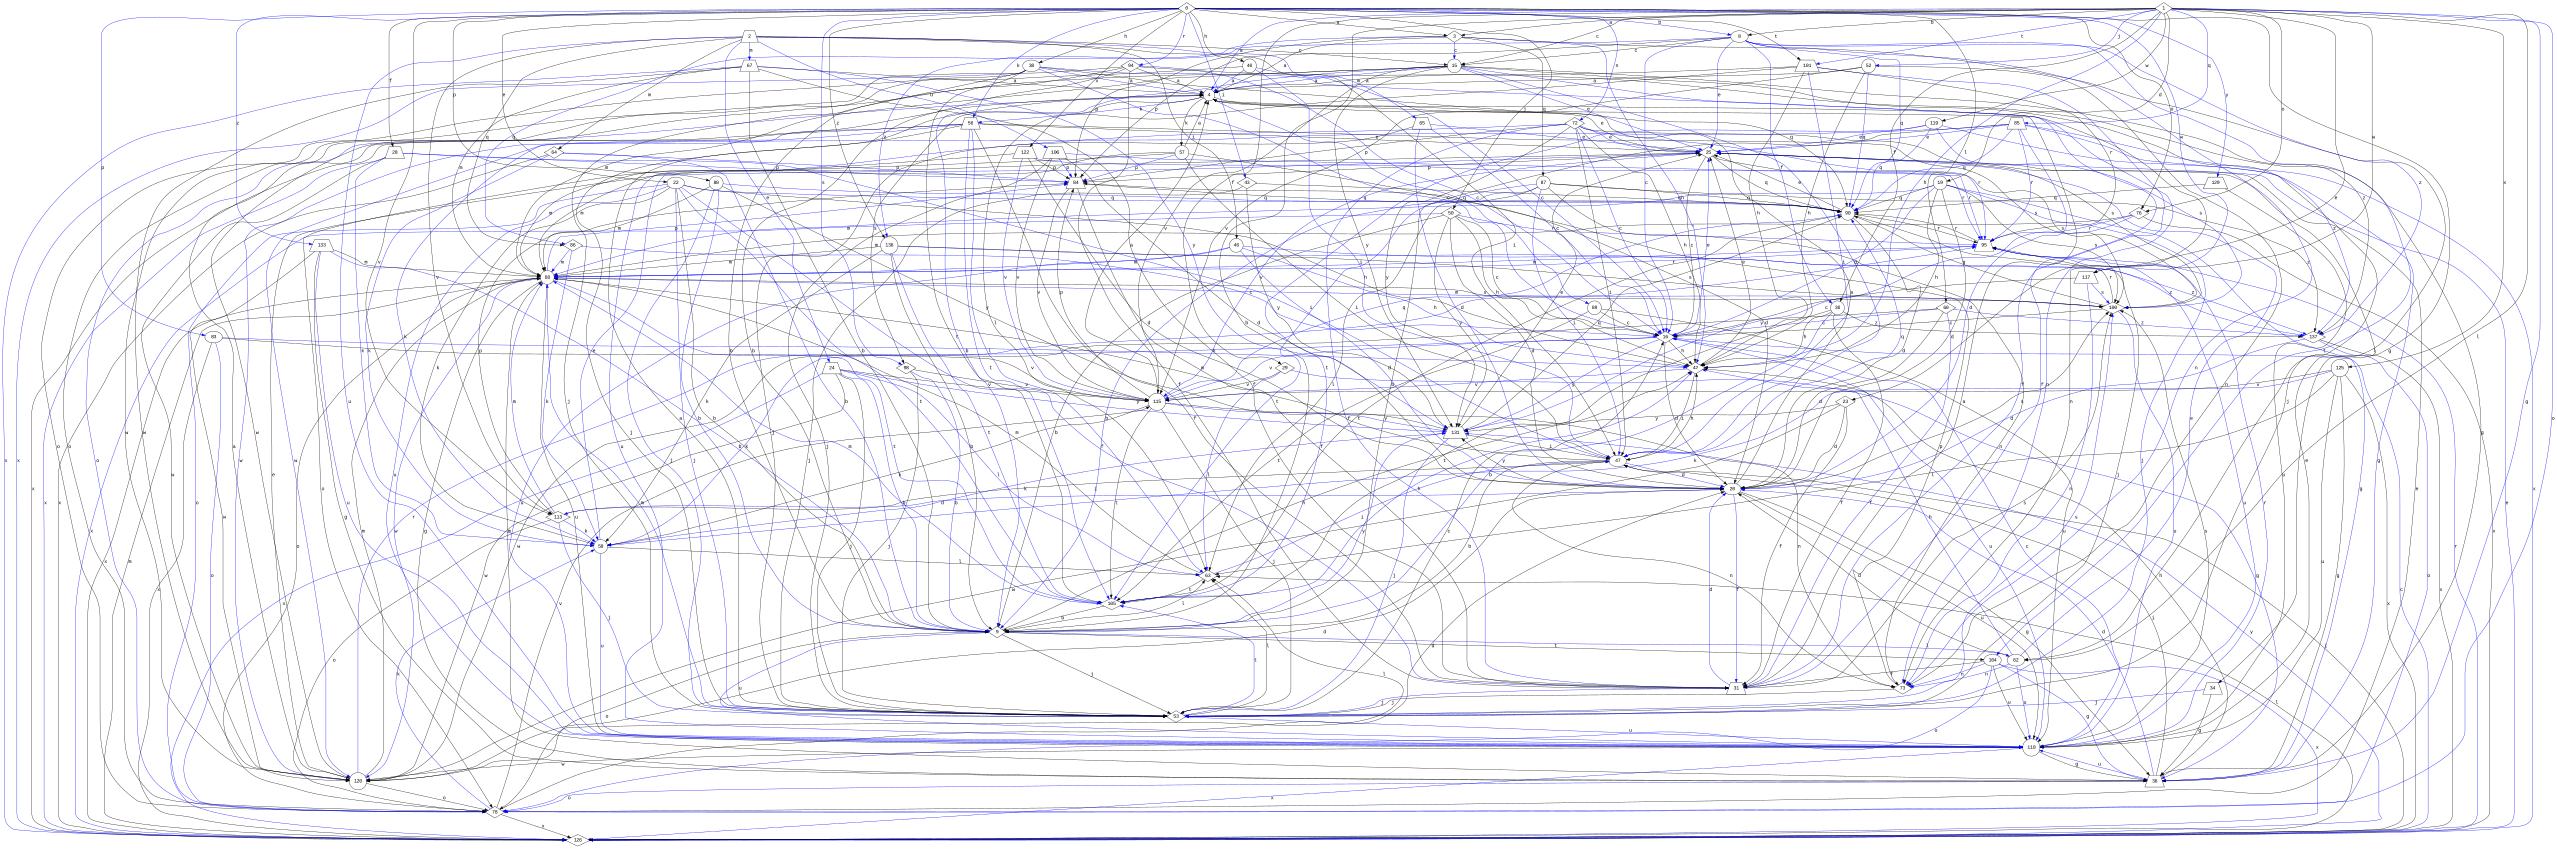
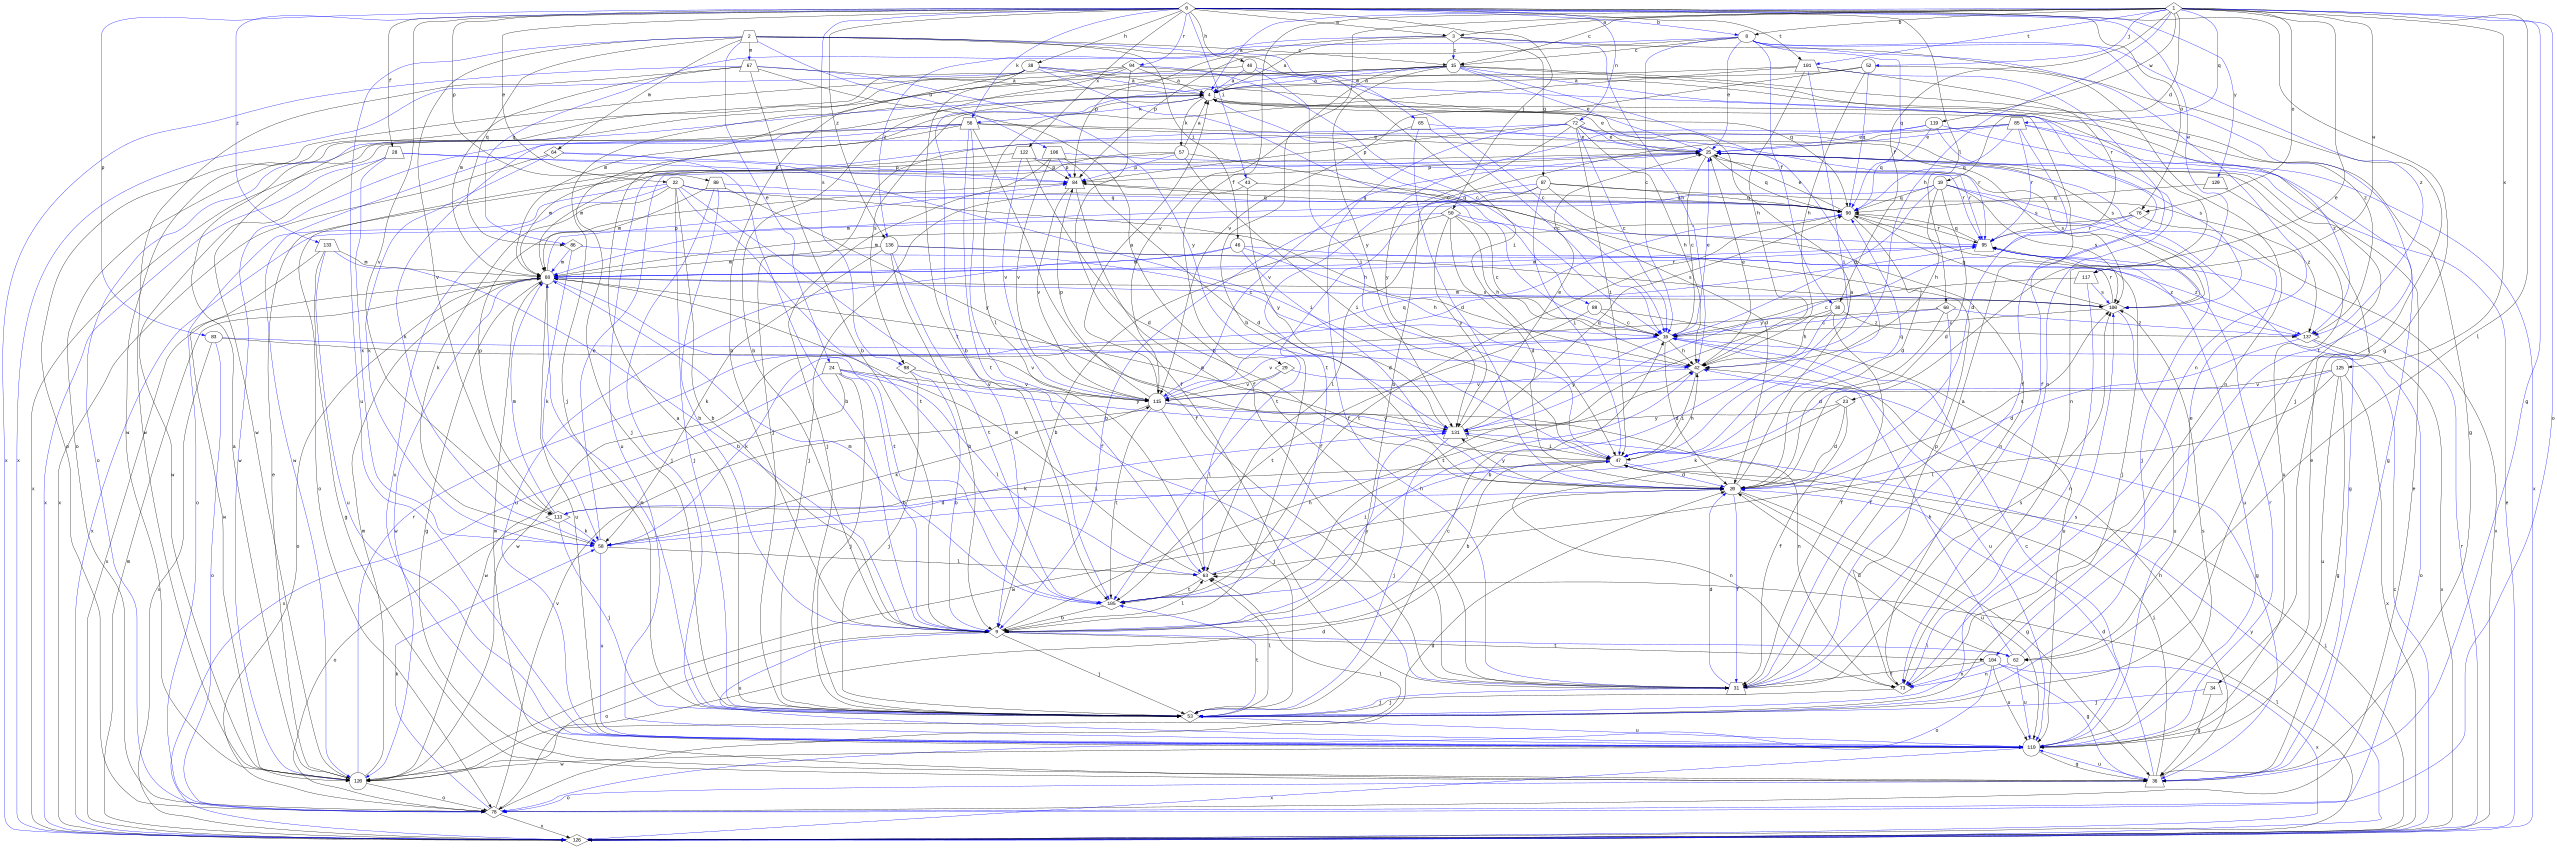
  strict digraph {
    fontname="Liberation Mono"
    node [fontname="Liberation Mono" shape=diamond]
    edge [color=black fontname="Liberation Mono"]
    0
    3
    8 [shape=ellipse]
    22 [shape=ellipse]
    28 [shape=trapezium]
    34 [shape=trapezium]
    38 [shape=ellipse]
    40 [shape=circle]
    43
    50
    56 [shape=trapezium]
    60
    72
    76
-   80 [shape=circle]
+   80 [shape=trapezium]
    83 [shape=ellipse]
    94
    98
    101 [shape=trapezium]
    113
    117 [shape=trapezium]
    122 [shape=trapezium]
    129 [shape=trapezium]
    133 [shape=trapezium]
    136 [shape=circle]
    4 [shape=circle]
    15 [shape=circle]
    42
    62 [shape=ellipse]
    86
    84 [shape=trapezium]
    87 [shape=circle]
    30 [shape=circle]
    25
    73
    16
    90 [shape=circle]
    104 [shape=ellipse]
    137
    9
    78
    110 [shape=circle]
    53
    31 [shape=trapezium]
    58 [shape=circle]
    105
    47 [shape=ellipse]
    120 [shape=circle]
    126
    36 [shape=trapezium]
    131 [shape=trapezium]
    20 [shape=ellipse]
    95 [shape=trapezium]
    63
    100
    68 [shape=circle]
    115 [shape=circle]
    1
    19 [shape=circle]
    23
    29
    52 [shape=circle]
    85 [shape=trapezium]
    119 [shape=ellipse]
    125 [shape=circle]
    57 [shape=circle]
    89 [shape=circle]
    2 [shape=trapezium]
    24 [shape=trapezium]
    46 [shape=circle]
    64
    65 [shape=trapezium]
    67 [shape=trapezium]
    106 [shape=trapezium]
    0 -> 3 [label=a]
    0 -> 8 [color=blue label=b]
    0 -> 22 [label=e]
    0 -> 28 [label=f]
    0 -> 34 [label=g]
    0 -> 38 [label=h]
    0 -> 40 [label=h]
    0 -> 43 [color=blue label=i]
    0 -> 50 [label=j]
    0 -> 56 [color=blue label=k]
    0 -> 60 [label=l]
    0 -> 72 [color=blue label=n]
    0 -> 76 [label=o]
    0 -> 80 [label=p]
    0 -> 83 [color=blue label=p]
    0 -> 94 [color=blue label=r]
    0 -> 98 [color=blue label=s]
    0 -> 101 [label=t]
    0 -> 113 [label=v]
    0 -> 117 [color=blue label=w]
    0 -> 122 [label=x]
    0 -> 129 [color=blue label=y]
    0 -> 133 [color=blue label=z]
    0 -> 136 [label=z]
    3 -> 4 [label=a]
    3 -> 15 [color=blue label=c]
    3 -> 42 [color=blue label=h]
    3 -> 62 [label=l]
    3 -> 86 [color=blue label=q]
    3 -> 84 [label=p]
    3 -> 87 [label=q]
    8 -> 136 [color=blue label=z]
    8 -> 15 [label=c]
    8 -> 84 [label=p]
    8 -> 30 [color=blue label=f]
    8 -> 25 [color=blue label=e]
    8 -> 73 [color=blue label=n]
    8 -> 16 [color=blue label=c]
    8 -> 90 [color=blue label=q]
    8 -> 104 [color=blue label=t]
    8 -> 137 [color=blue label=z]
    22 -> 42 [label=h]
    22 -> 90 [color=blue label=q]
    22 -> 9 [label=b]
    22 -> 78 [color=blue label=o]
    22 -> 110 [color=blue label=u]
    22 -> 53 [color=blue label=j]
    22 -> 31 [color=blue label=f]
    22 -> 58 [label=k]
    22 -> 105 [color=blue label=t]
    28 -> 84 [color=blue label=p]
    28 -> 58 [color=blue label=k]
    28 -> 47 [color=blue label=i]
    28 -> 120 [label=w]
    28 -> 126 [color=blue label=x]
    34 -> 53 [color=blue label=j]
    34 -> 36 [label=g]
    38 -> 4 [color=blue label=a]
    38 -> 73 [color=blue label=n]
    38 -> 16 [color=blue label=c]
    38 -> 90 [label=q]
    38 -> 9 [label=b]
    38 -> 78 [label=o]
    38 -> 105 [label=t]
    38 -> 126 [color=blue label=x]
    40 -> 4 [color=blue label=a]
    40 -> 16 [color=blue label=c]
    40 -> 78 [label=o]
    40 -> 47 [color=blue label=i]
    43 -> 90 [label=q]
    43 -> 53 [label=j]
    43 -> 131 [label=y]
    50 -> 42 [label=h]
    50 -> 16 [label=c]
    50 -> 9 [label=b]
    50 -> 126 [color=blue label=x]
    50 -> 131 [label=y]
    50 -> 20 [label=d]
    50 -> 95 [color=blue label=r]
    56 -> 25 [label=e]
    56 -> 53 [label=j]
    56 -> 31 [label=f]
    56 -> 58 [color=blue label=k]
    56 -> 105 [color=blue label=t]
    56 -> 120 [color=blue label=w]
    56 -> 126 [label=x]
    56 -> 63 [color=blue label=l]
    56 -> 100 [label=s]
    60 -> 16 [color=blue label=c]
    60 -> 137 [color=blue label=z]
    60 -> 31 [color=blue label=f]
    60 -> 120 [label=w]
    60 -> 20 [label=d]
    72 -> 42 [label=h]
    72 -> 84 [label=p]
    72 -> 25 [color=blue label=e]
    72 -> 16 [color=blue label=c]
    72 -> 110 [color=blue label=u]
    72 -> 31 [color=blue label=f]
    72 -> 47 [label=i]
    72 -> 131 [label=y]
    72 -> 95 [color=blue label=r]
    72 -> 100 [label=s]
    76 -> 126 [label=x]
    76 -> 131 [color=blue label=y]
    76 -> 95 [color=blue label=r]
    76 -> 68 [label=m]
    80 -> 90 [color=blue label=q]
    80 -> 9 [color=blue label=b]
    80 -> 53 [color=blue label=j]
    80 -> 131 [label=y]
    80 -> 68 [label=m]
    83 -> 42 [color=blue label=h]
    83 -> 78 [color=blue label=o]
    83 -> 126 [label=x]
    83 -> 115 [label=v]
    94 -> 4 [label=a]
    94 -> 16 [color=blue label=c]
    94 -> 137 [label=z]
    94 -> 9 [label=b]
    94 -> 53 [label=j]
    94 -> 31 [label=f]
    94 -> 120 [label=w]
    98 -> 9 [color=blue label=b]
    98 -> 53 [label=j]
    98 -> 115 [label=v]
    101 -> 4 [label=a]
    101 -> 42 [label=h]
    101 -> 31 [color=blue label=f]
    101 -> 47 [color=blue label=i]
    101 -> 95 [label=r]
    101 -> 63 [label=l]
    113 -> 84 [label=p]
    113 -> 78 [label=o]
    113 -> 53 [color=blue label=j]
    113 -> 58 [color=blue label=k]
    113 -> 47 [label=i]
    113 -> 68 [color=blue label=m]
    117 -> 73 [color=blue label=n]
    117 -> 16 [label=c]
    117 -> 100 [color=blue label=s]
    122 -> 84 [label=p]
    122 -> 20 [label=d]
    122 -> 95 [color=blue label=r]
    122 -> 68 [label=m]
    122 -> 115 [color=blue label=v]
    129 -> 90 [label=q]
    129 -> 110 [label=u]
    133 -> 9 [color=blue label=b]
    133 -> 110 [color=blue label=u]
    133 -> 120 [label=w]
    133 -> 36 [label=g]
    133 -> 68 [label=m]
    136 -> 137 [color=blue label=z]
    136 -> 9 [label=b]
    136 -> 58 [label=k]
    136 -> 105 [color=blue label=t]
    136 -> 100 [label=s]
    136 -> 68 [label=m]
    4 -> 56 [color=blue label=k]
    4 -> 98 [label=s]
    4 -> 25 [label=e]
    4 -> 73 [label=n]
    4 -> 78 [color=blue label=o]
    4 -> 57 [label=k]
    4 -> 89 [color=blue label=q]
    15 -> 4 [color=blue label=a]
    15 -> 25 [color=blue label=e]
    15 -> 9 [color=blue label=b]
    15 -> 53 [label=j]
    15 -> 31 [color=blue label=f]
    15 -> 47 [color=blue label=i]
    15 -> 120 [label=w]
    15 -> 36 [label=g]
    15 -> 131 [label=y]
    15 -> 68 [label=m]
    15 -> 115 [label=v]
    42 -> 25 [label=e]
    42 -> 47 [label=i]
    42 -> 115 [color=blue label=v]
    62 -> 42 [color=blue label=h]
    62 -> 25 [color=blue label=e]
    62 -> 73 [color=blue label=n]
    62 -> 110 [color=blue label=u]
    62 -> 20 [label=d]
    86 -> 16 [color=blue label=c]
    86 -> 58 [color=blue label=k]
    86 -> 68 [color=blue label=m]
    84 -> 90 [label=q]
    84 -> 31 [label=f]
    84 -> 115 [label=v]
    87 -> 73 [label=n]
    87 -> 90 [label=q]
    87 -> 137 [label=z]
    87 -> 9 [color=blue label=b]
    87 -> 105 [color=blue label=t]
    87 -> 47 [color=blue label=i]
    87 -> 63 [label=l]
    30 -> 42 [label=h]
    30 -> 137 [label=z]
    30 -> 9 [color=blue label=b]
    30 -> 31 [label=f]
    30 -> 105 [label=t]
    25 -> 84 [label=p]
    25 -> 16 [label=c]
    25 -> 90 [label=q]
    25 -> 100 [label=s]
    25 -> 115 [color=blue label=v]
    73 -> 84 [label=p]
    73 -> 53 [label=j]
    16 -> 42 [label=h]
    16 -> 25 [color=blue label=e]
    16 -> 110 [color=blue label=u]
    16 -> 58 [color=blue label=k]
    16 -> 131 [color=blue label=y]
    16 -> 20 [label=d]
    16 -> 115 [color=blue label=v]
    90 -> 25 [label=e]
    90 -> 53 [label=j]
    90 -> 105 [label=t]
    90 -> 20 [label=d]
    90 -> 95 [label=r]
    104 -> 73 [color=blue label=n]
    104 -> 78 [color=blue label=o]
    104 -> 110 [label=u]
    104 -> 31 [label=f]
    104 -> 126 [color=blue label=x]
    104 -> 36 [color=blue label=g]
    137 -> 78 [color=blue label=o]
    137 -> 126 [label=x]
    137 -> 20 [color=blue label=d]
    9 -> 42 [label=h]
    9 -> 62 [color=blue label=l]
    9 -> 104 [label=t]
    9 -> 78 [label=o]
    9 -> 110 [color=blue label=u]
    9 -> 53 [label=j]
    9 -> 131 [color=blue label=y]
    9 -> 63 [label=l]
    78 -> 25 [label=e]
    78 -> 58 [color=blue label=k]
    78 -> 126 [label=x]
    78 -> 20 [label=d]
    78 -> 115 [label=v]
    110 -> 25 [label=e]
    110 -> 16 [color=blue label=c]
    110 -> 120 [label=w]
    110 -> 126 [color=blue label=x]
    110 -> 36 [label=g]
    110 -> 95 [color=blue label=r]
    110 -> 100 [label=s]
    53 -> 4 [label=a]
    53 -> 16 [label=c]
    53 -> 110 [color=blue label=u]
    53 -> 105 [color=blue label=t]
    53 -> 63 [label=l]
    53 -> 100 [color=blue label=s]
    53 -> 68 [color=blue label=m]
    31 -> 4 [label=a]
    31 -> 53 [color=blue label=j]
    31 -> 20 [color=blue label=d]
    31 -> 100 [label=s]
    58 -> 25 [color=blue label=e]
    58 -> 110 [color=blue label=u]
    58 -> 63 [label=l]
    105 -> 42 [color=blue label=h]
    105 -> 9 [label=b]
    105 -> 68 [color=blue label=m]
    47 -> 42 [label=h]
    47 -> 73 [label=n]
    47 -> 90 [color=blue label=q]
    47 -> 9 [label=b]
    47 -> 20 [color=blue label=d]
    47 -> 68 [label=m]
    120 -> 4 [label=a]
    120 -> 25 [label=e]
    120 -> 78 [label=o]
    120 -> 20 [label=d]
    120 -> 95 [color=blue label=r]
    120 -> 63 [label=l]
    120 -> 68 [label=m]
    126 -> 25 [color=blue label=e]
    126 -> 16 [color=blue label=c]
    126 -> 47 [label=i]
    126 -> 131 [color=blue label=y]
    126 -> 95 [color=blue label=r]
    126 -> 63 [label=l]
    126 -> 68 [label=m]
    36 -> 42 [label=h]
    36 -> 78 [color=blue label=o]
    36 -> 110 [color=blue label=u]
    36 -> 47 [label=i]
    36 -> 20 [color=blue label=d]
    36 -> 68 [label=m]
    131 -> 25 [label=e]
    131 -> 90 [label=q]
    131 -> 53 [color=blue label=j]
    131 -> 58 [color=blue label=k]
    131 -> 47 [label=i]
    20 -> 113 [color=blue label=d]
    20 -> 4 [label=a]
    20 -> 110 [label=u]
    20 -> 31 [color=blue label=f]
    20 -> 36 [label=g]
    20 -> 131 [label=y]
    20 -> 100 [label=s]
-   95 -> 90 [label=r]
+   95 -> 90 [label=q]
    95 -> 110 [color=blue label=u]
    95 -> 68 [color=blue label=m]
    63 -> 105 [label=t]
    63 -> 47 [color=blue label=i]
    63 -> 68 [label=m]
    100 -> 16 [label=c]
    100 -> 90 [label=q]
    100 -> 110 [color=blue label=u]
    100 -> 95 [label=r]
    100 -> 68 [color=blue label=m]
    68 -> 84 [color=blue label=p]
    68 -> 78 [label=o]
    68 -> 110 [label=u]
    68 -> 105 [color=blue label=t]
    68 -> 120 [color=blue label=w]
    68 -> 126 [label=x]
    68 -> 36 [label=g]
    68 -> 95 [color=blue label=r]
    68 -> 100 [label=s]
    115 -> 4 [label=a]
    115 -> 84 [label=p]
    115 -> 73 [label=n]
    115 -> 90 [color=blue label=q]
    115 -> 53 [label=j]
    115 -> 58 [label=k]
    115 -> 105 [label=t]
    115 -> 131 [color=blue label=y]
    1 -> 3 [label=a]
    1 -> 8 [label=b]
    1 -> 76 [label=o]
    1 -> 101 [color=blue label=t]
    1 -> 117 [label=w]
    1 -> 4 [color=blue label=a]
    1 -> 15 [label=c]
    1 -> 42 [color=blue label=h]
    1 -> 62 [label=l]
    1 -> 30 [label=f]
    1 -> 9 [label=b]
    1 -> 78 [color=blue label=o]
    1 -> 36 [color=blue label=g]
    1 -> 19 [label=d]
    1 -> 23 [label=e]
    1 -> 29 [label=f]
    1 -> 52 [color=blue label=j]
    1 -> 85 [color=blue label=q]
    1 -> 119 [label=w]
    1 -> 125 [label=x]
    19 -> 42 [label=h]
    19 -> 16 [color=blue label=c]
    19 -> 90 [label=q]
    19 -> 53 [color=blue label=j]
    19 -> 36 [color=blue label=g]
    19 -> 20 [label=d]
    19 -> 100 [label=s]
    19 -> 68 [color=blue label=m]
    23 -> 31 [label=f]
    23 -> 120 [label=w]
    23 -> 131 [label=y]
    23 -> 20 [label=d]
    29 -> 36 [color=blue label=g]
    29 -> 63 [color=blue label=l]
    29 -> 115 [label=v]
    52 -> 4 [label=a]
    52 -> 42 [label=h]
    52 -> 73 [label=n]
    52 -> 90 [color=blue label=q]
    52 -> 115 [label=v]
    85 -> 25 [color=blue label=e]
    85 -> 90 [color=blue label=q]
    85 -> 137 [color=blue label=z]
    85 -> 9 [label=b]
    85 -> 120 [color=blue label=w]
    85 -> 126 [color=blue label=x]
    85 -> 20 [color=blue label=d]
    85 -> 95 [color=blue label=r]
    119 -> 25 [color=blue label=e]
    119 -> 90 [color=blue label=q]
    119 -> 105 [color=blue label=t]
    119 -> 36 [color=blue label=g]
    119 -> 100 [color=blue label=s]
    125 -> 110 [label=u]
    125 -> 58 [color=blue label=k]
    125 -> 126 [label=x]
    125 -> 36 [label=g]
    125 -> 63 [label=l]
    125 -> 115 [label=v]
    57 -> 4 [label=a]
    57 -> 84 [color=blue label=p]
    57 -> 78 [label=o]
    57 -> 47 [label=i]
    57 -> 20 [label=d]
    57 -> 68 [label=m]
    89 -> 16 [label=c]
    89 -> 110 [label=u]
    89 -> 105 [label=t]
    2 -> 113 [label=v]
    2 -> 15 [label=c]
    2 -> 86 [label=q]
    2 -> 110 [color=blue label=u]
    2 -> 47 [label=i]
    2 -> 24 [color=blue label=e]
    2 -> 46 [label=i]
    2 -> 64 [label=m]
    2 -> 65 [color=blue label=m]
    2 -> 67 [color=blue label=m]
    2 -> 106 [color=blue label=u]
    24 -> 9 [color=blue label=b]
    24 -> 53 [label=j]
    24 -> 120 [label=w]
    24 -> 126 [color=blue label=x]
    24 -> 131 [color=blue label=y]
    24 -> 63 [color=blue label=l]
    24 -> 115 [label=v]
    46 -> 42 [color=blue label=h]
    46 -> 137 [color=blue label=z]
    46 -> 110 [color=blue label=u]
    46 -> 20 [color=blue label=d]
    46 -> 68 [color=blue label=m]
    64 -> 84 [color=blue label=p]
    64 -> 9 [color=blue label=b]
    64 -> 58 [color=blue label=k]
    64 -> 126 [label=x]
    65 -> 25 [color=blue label=e]
    65 -> 16 [color=blue label=c]
    65 -> 53 [label=j]
    65 -> 20 [color=blue label=d]
    67 -> 4 [label=a]
    67 -> 9 [label=b]
    67 -> 31 [label=f]
    67 -> 120 [label=w]
    67 -> 126 [color=blue label=x]
    67 -> 131 [color=blue label=y]
    67 -> 68 [label=m]
    106 -> 84 [color=blue label=p]
    106 -> 53 [label=j]
    106 -> 20 [label=d]
    106 -> 95 [color=blue label=r]
    106 -> 115 [label=v]
  }
